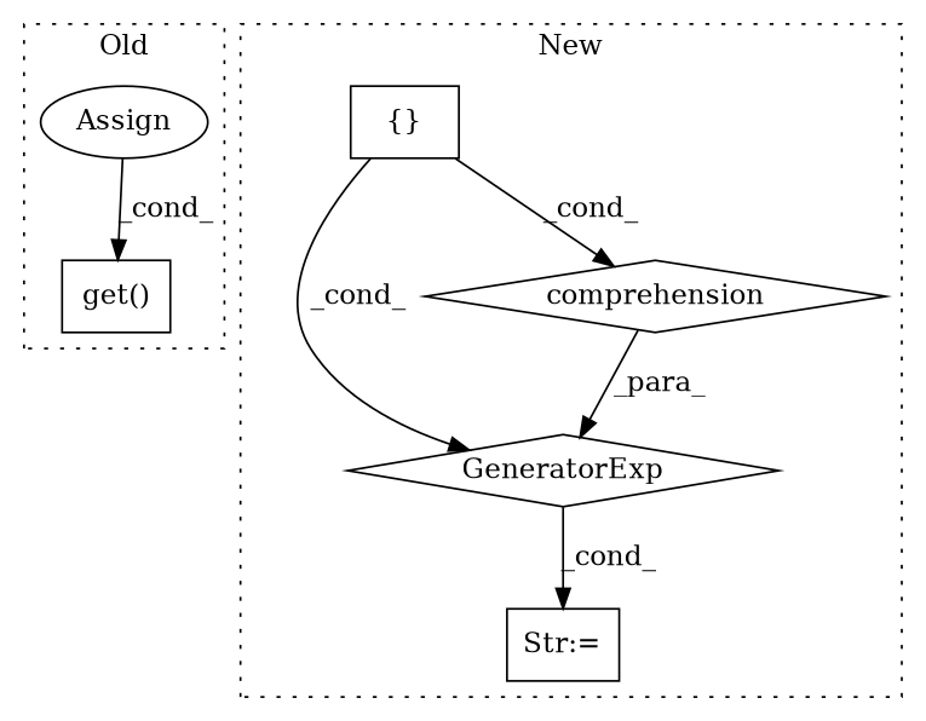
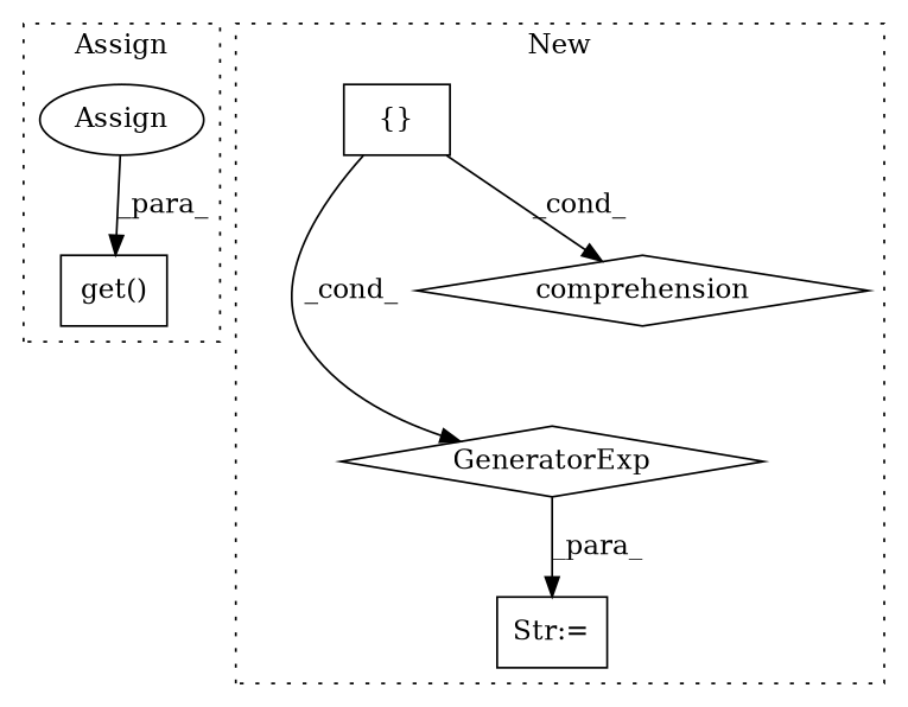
  digraph {
    node [l=3 shape=box]
    n1 [a=75 l="10,1" label="get()" s="4005,4024"]
    n2 [a=66 l=5 label=Assign s=4015 shape=ellipse]
    n3 [a=55 l=4 label=GeneratorExp s=4395 shape=diamond]
    n4 [a=45 label=comprehension s=4419 shape=diamond]
    n5 [a=68 label="Str:=" s=4347]
    n6 [a=95 l="1,1" label="{}" s="4174,4189"]
    subgraph cluster_1 {
-     label=Old
+     label=Assign
      style=dotted
      n1
      n2
    }
    subgraph cluster_2 {
      label=New
      style=dotted
      n3
      n4
      n5
      n6
    }
-   n2 -> n1 [label=_cond_]
-   n3 -> n5 [label=_cond_]
-   n4 -> n3 [label=_para_]
+   n2 -> n1 [label=_para_]
+   n3 -> n5 [label=_para_]
    n6 -> n3 [label=_cond_]
    n6 -> n4 [label=_cond_]
  }
